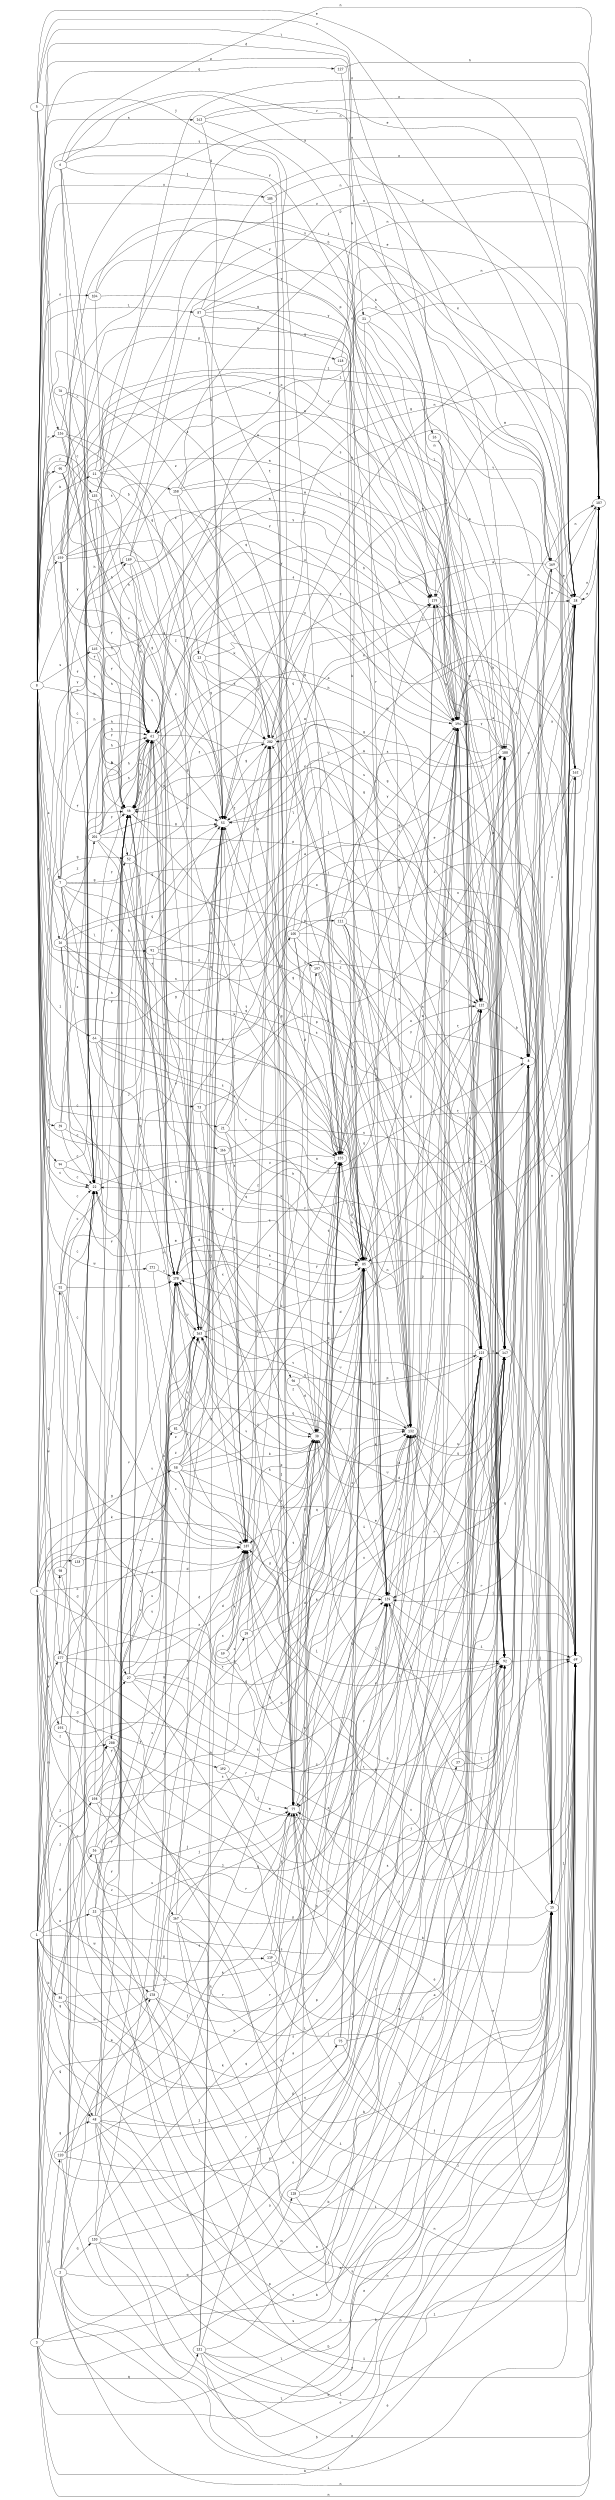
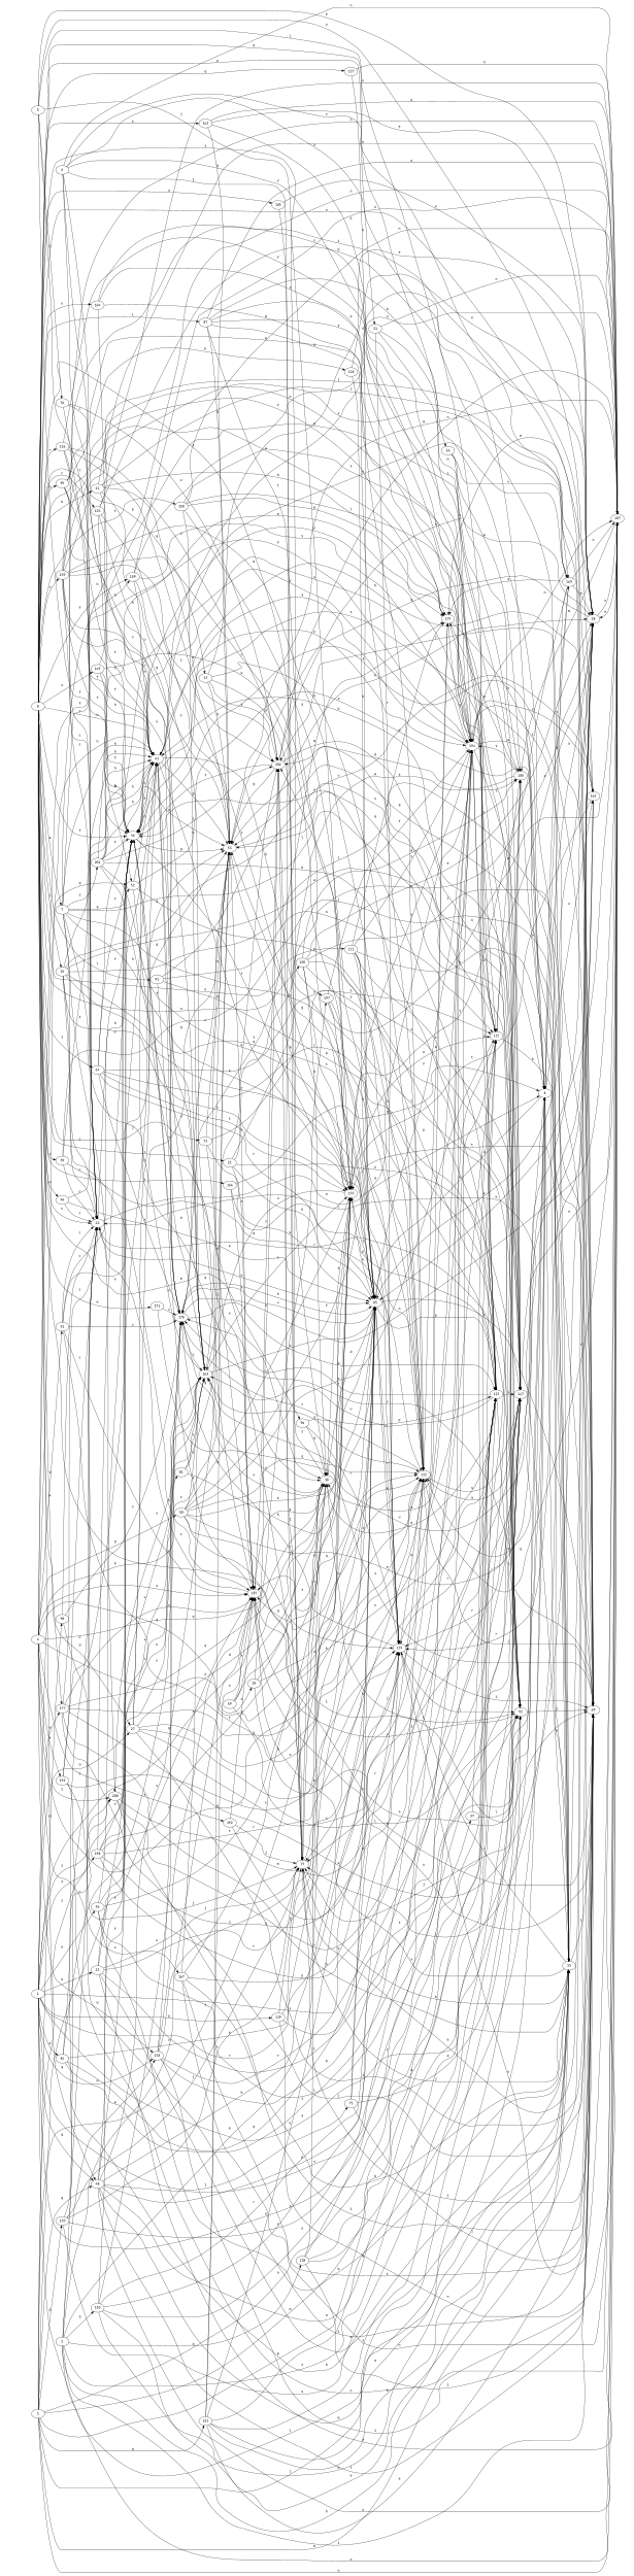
  strict digraph {
    fontname="JetBrains Mono"
    rankdir=LR
    node [fontname="JetBrains Mono"]
    edge [fontname="JetBrains Mono"]
    0
    7
    11
    13
    16
    21
    22
    26
    27
    31
    39
    46
    48
    61
    64
    69
    73
    87
    91
    94
    95
    96
    104
    105
    111
    118
    127
    135
    136
    143
    145
    150
    155
    159
    162
    166
    171
    177
    185
    189
    197
    92
    200
    85
    107
    123
    30
    52
    194
    201
    187
    169
    179
    202
    132
    38
    53
    8
    139
    147
    100
    115
    15
    59
    163
    170
    77
    1
    33
    36
    37
    75
    81
    84
    119
-   138
    178
    198
    2
    128
    130
    3
    98
    120
    131
    4
    29
    50
    51
    167
    192
    193
    5
    76
    6
    0 -> 7 [label=a]
    0 -> 11 [label=b]
    0 -> 13 [label=b]
    0 -> 16 [label=c]
    0 -> 21 [label=c]
    0 -> 22 [label=c]
    0 -> 26 [label=d]
    0 -> 27 [label=d]
    0 -> 31 [label=e]
    0 -> 39 [label=f]
    0 -> 46 [label=f]
    0 -> 48 [label=g]
    0 -> 61 [label=h]
    0 -> 64 [label=i]
    0 -> 69 [label=i]
    0 -> 73 [label=j]
    0 -> 87 [label=l]
    0 -> 91 [label=l]
    0 -> 94 [label=m]
    0 -> 95 [label=m]
    0 -> 96 [label=m]
    0 -> 104 [label=n]
    0 -> 105 [label=n]
    0 -> 111 [label=o]
    0 -> 118 [label=p]
    0 -> 127 [label=q]
    0 -> 135 [label=r]
    0 -> 136 [label=r]
    0 -> 143 [label=s]
    0 -> 145 [label=s]
    0 -> 150 [label=t]
    0 -> 155 [label=t]
    0 -> 159 [label=u]
    0 -> 162 [label=u]
    0 -> 166 [label=v]
    0 -> 171 [label=w]
    0 -> 177 [label=w]
    0 -> 185 [label=x]
    0 -> 189 [label=y]
    0 -> 197 [label=z]
    7 -> 22 [label=c]
    7 -> 61 [label=h]
    7 -> 92 [label=l]
    7 -> 200 [label=z]
    7 -> 85 [label=k]
    7 -> 107 [label=n]
    7 -> 123 [label=p]
    7 -> 30 [label=d]
    7 -> 52 [label=g]
    7 -> 194 [label=y]
    7 -> 201 [label=z]
    11 -> 69 [label=i]
    11 -> 107 [label=n]
    11 -> 52 [label=g]
    11 -> 187 [label=x]
    11 -> 169 [label=v]
    11 -> 179 [label=w]
    11 -> 202 [label=z]
    13 -> 30 [label=d]
    13 -> 202 [label=z]
    13 -> 132 [label=q]
    13 -> 38 [label=e]
    13 -> 53 [label=g]
    16 -> 22 [label=c]
    16 -> 61 [label=h]
    16 -> 69 [label=i]
    16 -> 155 [label=t]
    16 -> 162 [label=u]
    16 -> 187 [label=x]
    16 -> 132 [label=q]
    16 -> 8 [label=a]
    16 -> 139 [label=r]
    21 -> 85 [label=k]
    21 -> 187 [label=x]
    21 -> 38 [label=e]
    21 -> 147 [label=s]
    21 -> 100 [label=m]
    22 -> 46 [label=f]
    22 -> 85 [label=k]
    22 -> 8 [label=a]
    26 -> 194 [label=y]
    26 -> 169 [label=v]
    26 -> 100 [label=m]
    27 -> 61 [label=h]
    27 -> 69 [label=i]
    27 -> 123 [label=p]
    27 -> 30 [label=d]
    27 -> 132 [label=q]
    27 -> 53 [label=g]
    27 -> 147 [label=s]
    31 -> 92 [label=l]
    31 -> 107 [label=n]
    31 -> 139 [label=r]
    31 -> 100 [label=m]
    39 -> 22 [label=c]
    39 -> 61 [label=h]
    39 -> 69 [label=i]
    39 -> 132 [label=q]
    46 -> 61 [label=h]
    46 -> 155 [label=t]
    46 -> 187 [label=x]
    46 -> 53 [label=g]
    46 -> 115 [label=o]
    48 -> 46 [label=f]
    48 -> 61 [label=h]
    48 -> 69 [label=i]
    48 -> 85 [label=k]
    48 -> 107 [label=n]
    48 -> 123 [label=p]
    48 -> 53 [label=g]
    48 -> 8 [label=a]
    48 -> 147 [label=s]
    48 -> 15 [label=b]
    61 -> 46 [label=f]
    61 -> 155 [label=t]
    61 -> 85 [label=k]
    61 -> 107 [label=n]
    61 -> 194 [label=y]
    61 -> 53 [label=g]
    61 -> 163 [label=u]
    61 -> 170 [label=v]
    64 -> 46 [label=f]
    64 -> 61 [label=h]
    64 -> 155 [label=t]
    64 -> 92 [label=l]
    64 -> 139 [label=r]
    64 -> 147 [label=s]
    64 -> 170 [label=v]
    69 -> 46 [label=f]
    69 -> 155 [label=t]
    69 -> 187 [label=x]
    69 -> 202 [label=z]
    69 -> 170 [label=v]
    69 -> 77 [label=j]
    73 -> 85 [label=k]
    73 -> 187 [label=x]
    73 -> 53 [label=g]
    73 -> 115 [label=o]
    87 -> 155 [label=t]
    87 -> 107 [label=n]
    87 -> 123 [label=p]
    87 -> 194 [label=y]
    87 -> 132 [label=q]
    87 -> 53 [label=g]
    87 -> 15 [label=b]
    91 -> 123 [label=p]
    91 -> 38 [label=e]
    91 -> 115 [label=o]
    91 -> 170 [label=v]
    94 -> 22 [label=c]
    94 -> 61 [label=h]
    94 -> 85 [label=k]
    95 -> 22 [label=c]
    95 -> 61 [label=h]
    95 -> 69 [label=i]
    95 -> 107 [label=n]
    95 -> 179 [label=w]
    95 -> 163 [label=u]
    96 -> 123 [label=p]
    96 -> 30 [label=d]
    96 -> 139 [label=r]
    104 -> 46 [label=f]
    104 -> 194 [label=y]
    104 -> 132 [label=q]
    104 -> 147 [label=s]
    105 -> 69 [label=i]
    105 -> 155 [label=t]
    105 -> 92 [label=l]
    105 -> 30 [label=d]
    105 -> 38 [label=e]
    105 -> 147 [label=s]
    105 -> 100 [label=m]
    111 -> 85 [label=k]
    111 -> 123 [label=p]
    111 -> 194 [label=y]
    111 -> 179 [label=w]
    111 -> 132 [label=q]
    111 -> 147 [label=s]
    111 -> 15 [label=b]
    118 -> 85 [label=k]
    118 -> 38 [label=e]
    127 -> 85 [label=k]
    127 -> 107 [label=n]
    135 -> 46 [label=f]
    135 -> 61 [label=h]
    135 -> 107 [label=n]
    135 -> 53 [label=g]
    135 -> 15 [label=b]
    136 -> 22 [label=c]
    136 -> 61 [label=h]
    136 -> 194 [label=y]
    136 -> 202 [label=z]
    136 -> 53 [label=g]
    143 -> 107 [label=n]
    143 -> 123 [label=p]
    143 -> 38 [label=e]
    143 -> 53 [label=g]
    145 -> 46 [label=f]
    145 -> 85 [label=k]
    145 -> 100 [label=m]
    145 -> 163 [label=u]
    150 -> 92 [label=l]
    150 -> 107 [label=n]
    150 -> 179 [label=w]
    150 -> 132 [label=q]
    150 -> 147 [label=s]
    150 -> 163 [label=u]
    155 -> 85 [label=k]
    155 -> 194 [label=y]
    155 -> 53 [label=g]
    155 -> 115 [label=o]
    155 -> 163 [label=u]
    159 -> 22 [label=c]
    159 -> 46 [label=f]
    159 -> 69 [label=i]
    159 -> 194 [label=y]
    159 -> 179 [label=w]
    159 -> 202 [label=z]
    159 -> 132 [label=q]
    159 -> 53 [label=g]
    159 -> 139 [label=r]
    159 -> 115 [label=o]
    159 -> 163 [label=u]
    162 -> 61 [label=h]
    162 -> 155 [label=t]
    162 -> 194 [label=y]
    162 -> 132 [label=q]
    162 -> 139 [label=r]
    166 -> 123 [label=p]
    166 -> 187 [label=x]
    166 -> 8 [label=a]
    171 -> 69 [label=i]
    171 -> 170 [label=v]
    177 -> 22 [label=c]
    177 -> 69 [label=i]
    177 -> 30 [label=d]
    177 -> 187 [label=x]
    177 -> 132 [label=q]
    177 -> 38 [label=e]
    177 -> 15 [label=b]
    185 -> 38 [label=e]
    185 -> 77 [label=j]
    189 -> 61 [label=h]
    189 -> 155 [label=t]
    189 -> 107 [label=n]
    189 -> 194 [label=y]
    189 -> 38 [label=e]
    197 -> 155 [label=t]
    197 -> 107 [label=n]
    197 -> 194 [label=y]
    197 -> 132 [label=q]
    92 -> 22 [label=c]
    92 -> 69 [label=i]
    92 -> 187 [label=x]
    200 -> 69 [label=i]
    200 -> 179 [label=w]
    200 -> 147 [label=s]
    200 -> 163 [label=u]
    85 -> 69 [label=i]
    85 -> 155 [label=t]
    85 -> 123 [label=p]
    85 -> 30 [label=d]
    85 -> 194 [label=y]
    85 -> 187 [label=x]
    85 -> 53 [label=g]
    85 -> 139 [label=r]
    85 -> 170 [label=v]
    107 -> 85 [label=k]
    107 -> 132 [label=q]
    107 -> 38 [label=e]
    107 -> 53 [label=g]
    107 -> 100 [label=m]
    123 -> 46 [label=f]
    123 -> 92 [label=l]
    123 -> 30 [label=d]
    123 -> 187 [label=x]
    123 -> 139 [label=r]
    123 -> 147 [label=s]
    123 -> 163 [label=u]
    123 -> 170 [label=v]
    30 -> 155 [label=t]
    30 -> 92 [label=l]
    30 -> 187 [label=x]
    30 -> 202 [label=z]
    30 -> 163 [label=u]
    30 -> 170 [label=v]
    30 -> 77 [label=j]
    52 -> 61 [label=h]
    52 -> 123 [label=p]
    52 -> 8 [label=a]
    52 -> 77 [label=j]
    194 -> 46 [label=f]
    194 -> 69 [label=i]
    194 -> 107 [label=n]
    194 -> 123 [label=p]
    194 -> 187 [label=x]
    194 -> 8 [label=a]
    194 -> 147 [label=s]
    194 -> 115 [label=o]
    194 -> 77 [label=j]
    201 -> 46 [label=f]
    201 -> 61 [label=h]
    201 -> 85 [label=k]
    201 -> 123 [label=p]
    201 -> 30 [label=d]
    201 -> 194 [label=y]
    201 -> 179 [label=w]
    201 -> 202 [label=z]
    201 -> 53 [label=g]
    187 -> 22 [label=c]
    187 -> 202 [label=z]
    169 -> 61 [label=h]
    169 -> 155 [label=t]
    169 -> 107 [label=n]
    169 -> 179 [label=w]
    169 -> 38 [label=e]
    169 -> 8 [label=a]
    169 -> 77 [label=j]
    179 -> 92 [label=l]
    179 -> 194 [label=y]
    179 -> 15 [label=b]
    202 -> 46 [label=f]
    202 -> 107 [label=n]
    202 -> 38 [label=e]
    202 -> 53 [label=g]
    202 -> 147 [label=s]
    202 -> 77 [label=j]
    132 -> 69 [label=i]
    132 -> 179 [label=w]
    132 -> 202 [label=z]
    132 -> 147 [label=s]
    132 -> 170 [label=v]
    38 -> 85 [label=k]
    38 -> 107 [label=n]
    38 -> 179 [label=w]
    38 -> 53 [label=g]
    38 -> 8 [label=a]
    38 -> 115 [label=o]
    38 -> 163 [label=u]
    53 -> 187 [label=x]
    53 -> 147 [label=s]
    53 -> 170 [label=v]
    8 -> 162 [label=u]
    8 -> 85 [label=k]
    8 -> 169 [label=v]
    8 -> 139 [label=r]
    8 -> 15 [label=b]
    8 -> 77 [label=j]
    139 -> 69 [label=i]
    139 -> 92 [label=l]
    139 -> 85 [label=k]
    139 -> 107 [label=n]
    139 -> 132 [label=q]
    139 -> 170 [label=v]
    147 -> 61 [label=h]
    147 -> 107 [label=n]
    147 -> 132 [label=q]
    147 -> 53 [label=g]
    147 -> 77 [label=j]
    100 -> 194 [label=y]
    100 -> 179 [label=w]
    100 -> 53 [label=g]
    100 -> 8 [label=a]
    115 -> 46 [label=f]
    115 -> 30 [label=d]
    115 -> 202 [label=z]
    115 -> 100 [label=m]
    115 -> 15 [label=b]
    15 -> 22 [label=c]
    15 -> 46 [label=f]
    15 -> 69 [label=i]
    15 -> 162 [label=u]
    15 -> 187 [label=x]
    15 -> 53 [label=g]
    15 -> 139 [label=r]
    15 -> 77 [label=j]
    59 -> 92 [label=l]
    59 -> 30 [label=d]
    59 -> 187 [label=x]
    59 -> 132 [label=q]
    163 -> 46 [label=f]
    163 -> 61 [label=h]
    163 -> 155 [label=t]
    163 -> 85 [label=k]
    163 -> 132 [label=q]
    163 -> 53 [label=g]
    170 -> 46 [label=f]
    170 -> 85 [label=k]
    170 -> 107 [label=n]
    170 -> 123 [label=p]
    170 -> 179 [label=w]
    170 -> 163 [label=u]
    77 -> 30 [label=d]
    77 -> 132 [label=q]
    77 -> 38 [label=e]
    77 -> 15 [label=b]
    1 -> 27 [label=d]
    1 -> 48 [label=g]
    1 -> 177 [label=w]
    1 -> 197 [label=z]
    1 -> 92 [label=l]
    1 -> 200 [label=z]
    1 -> 8 [label=a]
    1 -> 139 [label=r]
    1 -> 147 [label=s]
    1 -> 33 [label=e]
    1 -> 36 [label=e]
    1 -> 37 [label=e]
    1 -> 75 [label=j]
    1 -> 81 [label=k]
    1 -> 84 [label=k]
    1 -> 119 [label=p]
-   1 -> 138 [label=r]
    1 -> 178 [label=w]
    1 -> 198 [label=z]
    33 -> 46 [label=f]
    33 -> 92 [label=l]
    33 -> 107 [label=n]
    33 -> 38 [label=e]
    33 -> 139 [label=r]
    33 -> 163 [label=u]
    33 -> 77 [label=j]
    36 -> 46 [label=f]
    36 -> 155 [label=t]
    36 -> 92 [label=l]
    36 -> 15 [label=b]
    36 -> 170 [label=v]
    37 -> 92 [label=l]
    37 -> 115 [label=o]
    75 -> 69 [label=i]
    75 -> 85 [label=k]
    75 -> 8 [label=a]
    75 -> 139 [label=r]
    81 -> 85 [label=k]
    81 -> 53 [label=g]
    81 -> 163 [label=u]
    84 -> 22 [label=c]
    84 -> 85 [label=k]
    84 -> 202 [label=z]
    84 -> 132 [label=q]
    84 -> 147 [label=s]
    84 -> 15 [label=b]
    119 -> 85 [label=k]
    119 -> 107 [label=n]
    119 -> 147 [label=s]
    119 -> 77 [label=j]
-   138 -> 202 [label=z]
    178 -> 69 [label=i]
    178 -> 123 [label=p]
    178 -> 187 [label=x]
    178 -> 139 [label=r]
    178 -> 170 [label=v]
    178 -> 77 [label=j]
    198 -> 46 [label=f]
    198 -> 155 [label=t]
    198 -> 123 [label=p]
    198 -> 132 [label=q]
    198 -> 139 [label=r]
    198 -> 163 [label=u]
    198 -> 170 [label=v]
    2 -> 22 [label=c]
    2 -> 69 [label=i]
    2 -> 85 [label=k]
    2 -> 107 [label=n]
    2 -> 187 [label=x]
    2 -> 147 [label=s]
    2 -> 15 [label=b]
    2 -> 178 [label=w]
    2 -> 128 [label=q]
    2 -> 130 [label=q]
    128 -> 69 [label=i]
    128 -> 92 [label=l]
    128 -> 30 [label=d]
    128 -> 194 [label=y]
    128 -> 100 [label=m]
    130 -> 46 [label=f]
    130 -> 194 [label=y]
    130 -> 38 [label=e]
    130 -> 139 [label=r]
    130 -> 115 [label=o]
    130 -> 15 [label=b]
    130 -> 163 [label=u]
    3 -> 48 [label=g]
    3 -> 155 [label=t]
    3 -> 92 [label=l]
    3 -> 200 [label=z]
    3 -> 107 [label=n]
    3 -> 123 [label=p]
    3 -> 187 [label=x]
    3 -> 100 [label=m]
    3 -> 115 [label=o]
    3 -> 15 [label=b]
    3 -> 98 [label=m]
    3 -> 120 [label=p]
    3 -> 131 [label=q]
    98 -> 22 [label=c]
    98 -> 170 [label=v]
    98 -> 77 [label=j]
    120 -> 22 [label=c]
    120 -> 155 [label=t]
    120 -> 194 [label=y]
    120 -> 147 [label=s]
    120 -> 163 [label=u]
    120 -> 77 [label=j]
    131 -> 85 [label=k]
    131 -> 187 [label=x]
    131 -> 38 [label=e]
    131 -> 53 [label=g]
    131 -> 8 [label=a]
    131 -> 147 [label=s]
    131 -> 100 [label=m]
    131 -> 15 [label=b]
    4 -> 61 [label=h]
    4 -> 189 [label=y]
    4 -> 200 [label=z]
    4 -> 85 [label=k]
    4 -> 30 [label=d]
    4 -> 52 [label=g]
    4 -> 187 [label=x]
    4 -> 132 [label=q]
    4 -> 178 [label=w]
    4 -> 29 [label=d]
    4 -> 50 [label=g]
    4 -> 51 [label=g]
    4 -> 167 [label=v]
    4 -> 192 [label=y]
    4 -> 193 [label=y]
    29 -> 155 [label=t]
    29 -> 202 [label=z]
    29 -> 132 [label=q]
    29 -> 8 [label=a]
    50 -> 69 [label=i]
    50 -> 155 [label=t]
    50 -> 85 [label=k]
    50 -> 194 [label=y]
    50 -> 132 [label=q]
    50 -> 38 [label=e]
    50 -> 139 [label=r]
    50 -> 115 [label=o]
    50 -> 163 [label=u]
    51 -> 22 [label=c]
    51 -> 61 [label=h]
    51 -> 187 [label=x]
    51 -> 53 [label=g]
    51 -> 115 [label=o]
    51 -> 170 [label=v]
    167 -> 69 [label=i]
    167 -> 155 [label=t]
    167 -> 107 [label=n]
    167 -> 115 [label=o]
    167 -> 15 [label=b]
    167 -> 163 [label=u]
    192 -> 123 [label=p]
    192 -> 187 [label=x]
    192 -> 77 [label=j]
    193 -> 22 [label=c]
    193 -> 69 [label=i]
    193 -> 107 [label=n]
    193 -> 53 [label=g]
    193 -> 139 [label=r]
    5 -> 46 [label=f]
    5 -> 61 [label=h]
    5 -> 162 [label=u]
    5 -> 92 [label=l]
    5 -> 38 [label=e]
    5 -> 77 [label=j]
-   5 -> 136 [label=j]
+   5 -> 76 [label=j]
    76 -> 22 [label=c]
    76 -> 202 [label=z]
    76 -> 170 [label=v]
    6 -> 22 [label=c]
    6 -> 46 [label=f]
    6 -> 61 [label=h]
    6 -> 107 [label=n]
    6 -> 194 [label=y]
    6 -> 169 [label=v]
    6 -> 8 [label=a]
    6 -> 77 [label=j]
  }
